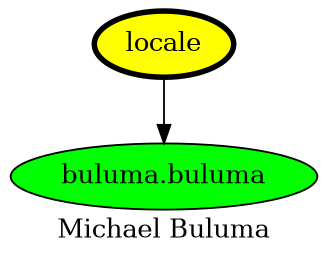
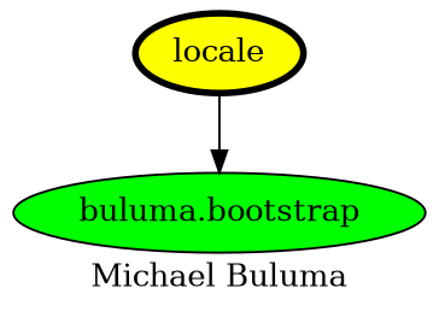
  digraph {
    label="Michael Buluma"
    node [style=filled]
    locale [fillcolor=yellow penwidth=3]
-   "buluma.bootstrap" [fillcolor=green label="buluma.buluma"]
+   "buluma.bootstrap" [fillcolor=green]
    locale -> "buluma.bootstrap"
  }
